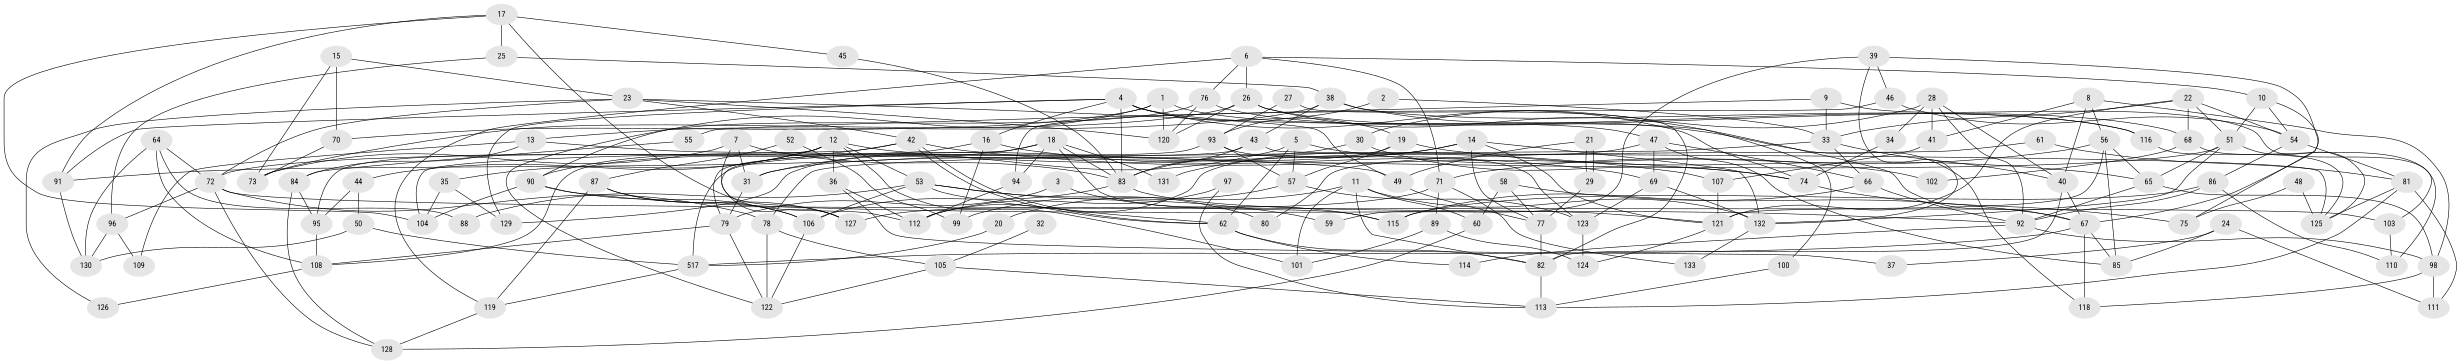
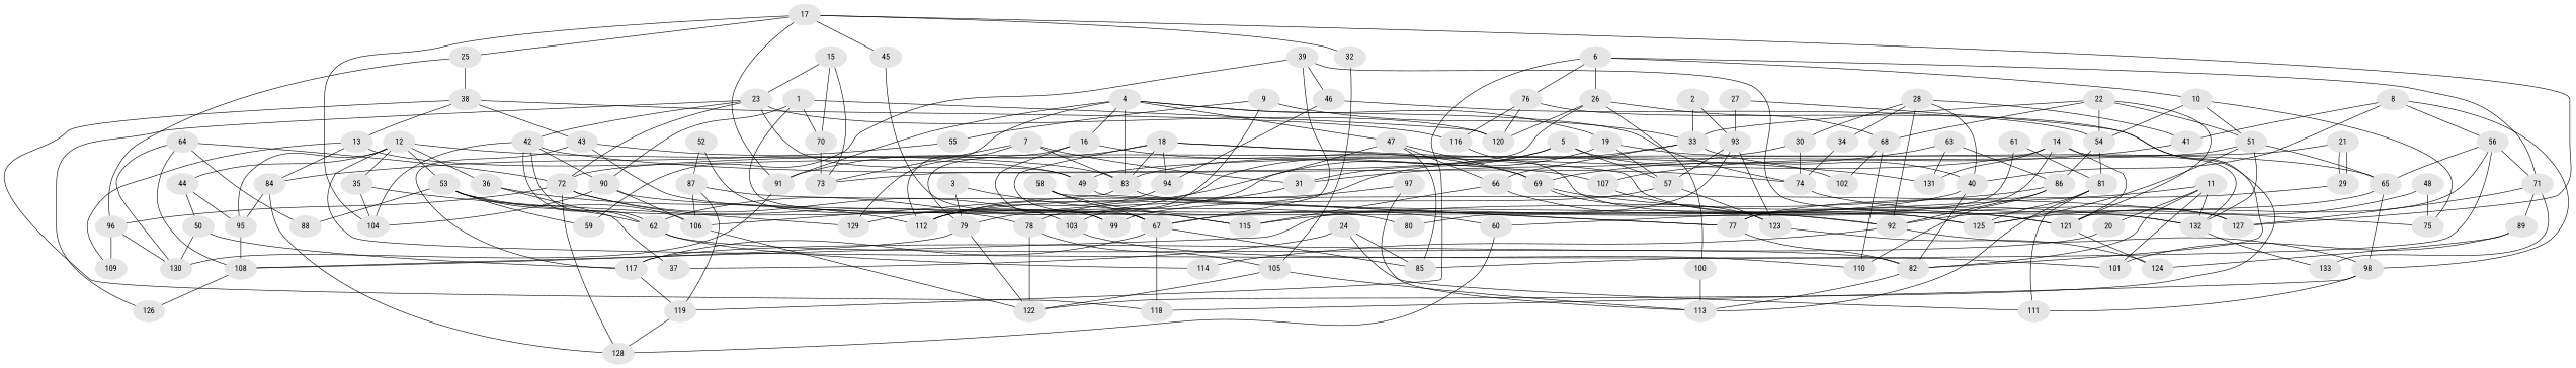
  graph {
    fontname="Roboto Condensed"
    node [color=gray90 fontname="Roboto Condensed" style=filled]
    edge [fontname="Roboto Condensed"]
    1
    67
    70
    90
    120
-   117 [label=517]
+   117
    85
    118
    73
    104
    92
    106
    2
    33
    93
    40
    66
    78
    57
    123
    108
    3
    79
    115
    122
    4
    16
    19
    47
    74
    83
    91
    129
    69
    99
    65
    112
    75
    121
    130
    5
    31
    62
    102
    82
    114
    6
    10
    26
    71
    76
    119
    51
    54
    68
    100
    127
    89
    133
    116
    128
    7
    8
    41
    56
    98
    107
    111
    9
    55
    103
    84
    110
    132
    72
    125
    81
    86
    11
    20
    60
    101
    113
    12
    35
    36
    44
    53
    95
    37
    50
    80
    59
    88
    13
    49
    109
    77
    14
    131
    124
    15
    23
    42
    126
    17
    25
    32
    45
    38
    96
    105
    18
    94
    21
    29
    22
    24
    43
    27
    28
    30
    34
    39
    46
    48
    52
    87
    58
    61
+   63
    64
    97
    1 -- 67
    1 -- 70
    1 -- 90
    1 -- 120
    67 -- 117
    67 -- 85
    67 -- 118
    70 -- 73
    90 -- 104
    90 -- 92
    90 -- 106
    117 -- 119
    92 -- 114
    92 -- 98
    106 -- 122
    2 -- 33
    2 -- 93
    33 -- 40
    33 -- 66
    33 -- 78
    93 -- 57
    93 -- 123
    93 -- 108
    40 -- 67
    40 -- 82
    66 -- 92
    66 -- 115
    78 -- 122
    78 -- 105
    57 -- 123
    57 -- 99
    123 -- 124
    108 -- 126
    3 -- 79
    3 -- 115
    79 -- 108
    79 -- 122
    4 -- 16
    4 -- 19
    4 -- 47
    4 -- 74
    4 -- 83
    4 -- 91
    4 -- 129
    16 -- 79
    16 -- 69
    16 -- 99
    19 -- 57
    19 -- 129
    19 -- 65
    47 -- 85
    47 -- 66
    47 -- 69
    47 -- 112
    74 -- 75
    83 -- 106
    83 -- 121
    91 -- 130
    69 -- 123
    69 -- 132
    65 -- 92
    65 -- 98
    121 -- 124
    5 -- 57
    5 -- 31
    5 -- 62
    5 -- 102
    31 -- 79
    62 -- 82
    62 -- 114
    82 -- 113
    6 -- 10
    6 -- 26
    6 -- 71
    6 -- 76
    6 -- 119
    10 -- 75
    10 -- 51
    10 -- 54
    26 -- 120
    26 -- 73
    26 -- 68
    26 -- 100
    71 -- 127
    71 -- 89
    71 -- 133
    76 -- 120
    76 -- 122
    76 -- 116
    119 -- 128
    51 -- 65
    51 -- 132
    51 -- 72
    51 -- 125
    54 -- 81
    54 -- 86
    68 -- 102
    68 -- 110
    100 -- 113
    89 -- 101
    89 -- 124
    116 -- 125
    7 -- 73
    7 -- 83
    7 -- 112
    7 -- 31
    8 -- 40
    8 -- 41
    8 -- 56
    8 -- 98
    41 -- 107
    56 -- 85
    56 -- 65
    56 -- 121
    56 -- 71
    98 -- 118
    98 -- 111
    107 -- 121
    9 -- 33
    9 -- 55
    9 -- 103
    55 -- 84
    103 -- 110
    84 -- 128
    84 -- 95
    132 -- 133
    72 -- 78
    72 -- 128
    72 -- 103
    72 -- 96
    81 -- 111
    81 -- 125
    81 -- 113
    86 -- 92
    86 -- 115
    86 -- 110
    11 -- 82
    11 -- 132
    11 -- 20
    11 -- 60
    11 -- 101
    20 -- 117
    60 -- 128
    12 -- 107
    12 -- 101
    12 -- 35
    12 -- 36
    12 -- 44
    12 -- 53
    12 -- 95
    35 -- 104
    35 -- 129
    36 -- 112
    36 -- 37
    44 -- 95
    44 -- 50
    53 -- 106
    53 -- 62
    53 -- 80
    53 -- 59
    53 -- 88
    95 -- 108
    50 -- 117
    50 -- 130
    13 -- 84
    13 -- 49
    13 -- 109
    49 -- 77
    77 -- 82
    14 -- 83
    14 -- 121
    14 -- 132
    14 -- 77
    14 -- 131
    15 -- 70
    15 -- 73
    15 -- 23
    23 -- 120
    23 -- 72
    23 -- 49
    23 -- 42
    23 -- 126
    42 -- 90
    42 -- 104
    42 -- 74
    42 -- 62
    42 -- 62
    17 -- 104
    17 -- 91
    17 -- 127
    17 -- 25
+   17 -- 32
    17 -- 45
    25 -- 38
    25 -- 96
    32 -- 105
-   45 -- 83
+   45 -- 67
    38 -- 118
    38 -- 116
    38 -- 13
    38 -- 43
    96 -- 130
    96 -- 109
    105 -- 122
    105 -- 113
    18 -- 115
    18 -- 83
    18 -- 91
    18 -- 127
    18 -- 131
    18 -- 94
    94 -- 112
    21 -- 49
    21 -- 29
    21 -- 29
    29 -- 77
    22 -- 33
    22 -- 121
    22 -- 51
    22 -- 54
    22 -- 68
    24 -- 85
    24 -- 111
    24 -- 37
    43 -- 117
    43 -- 83
    43 -- 125
    27 -- 93
    27 -- 82
    28 -- 92
    28 -- 40
    28 -- 41
    28 -- 30
    28 -- 34
    30 -- 74
    30 -- 31
    34 -- 74
    39 -- 67
    39 -- 132
    39 -- 59
    39 -- 46
    46 -- 54
    46 -- 94
    48 -- 75
    48 -- 125
    52 -- 99
    52 -- 87
    87 -- 106
    87 -- 119
    87 -- 127
    58 -- 67
    58 -- 60
    58 -- 77
    61 -- 81
    61 -- 80
+   63 -- 69
+   63 -- 86
+   63 -- 131
    64 -- 108
    64 -- 130
    64 -- 72
    64 -- 88
    97 -- 112
    97 -- 113
  }
